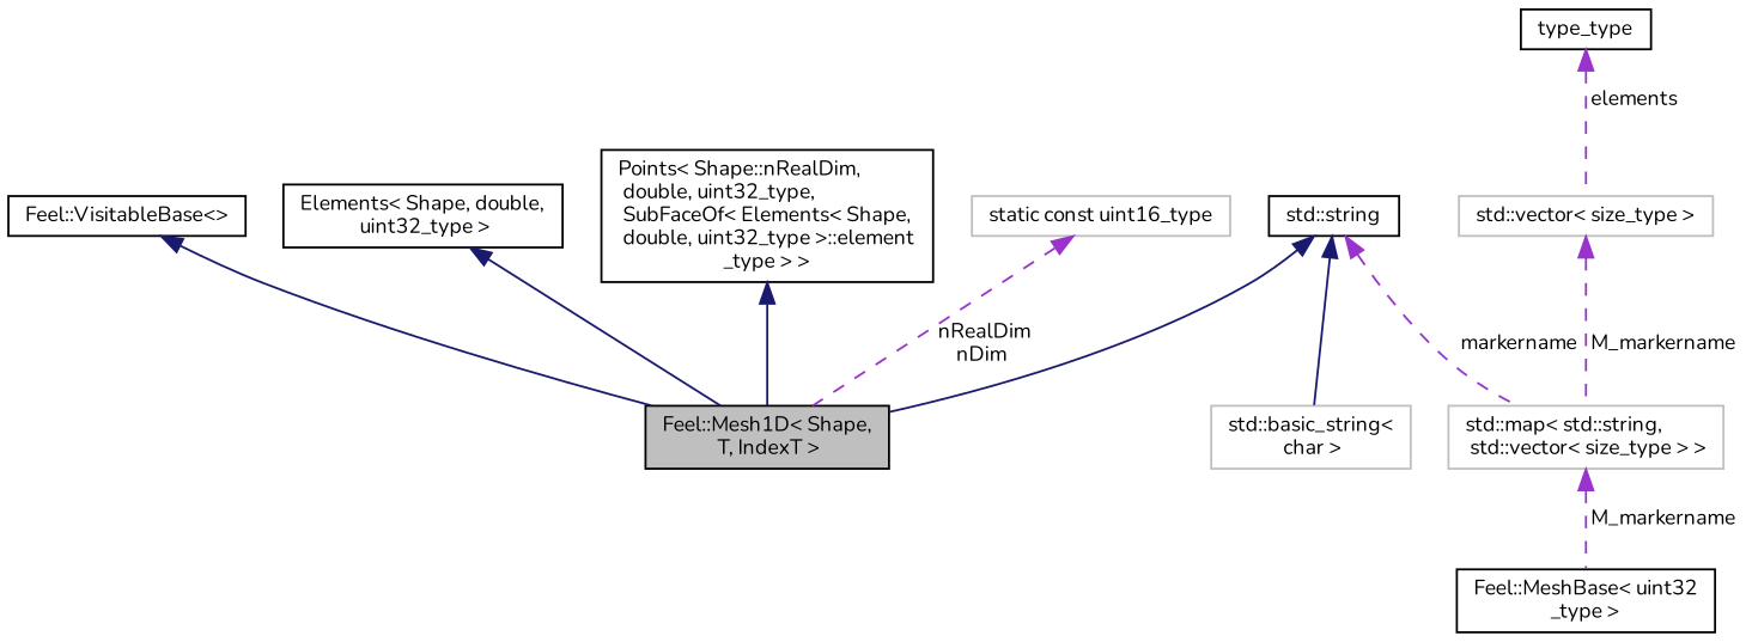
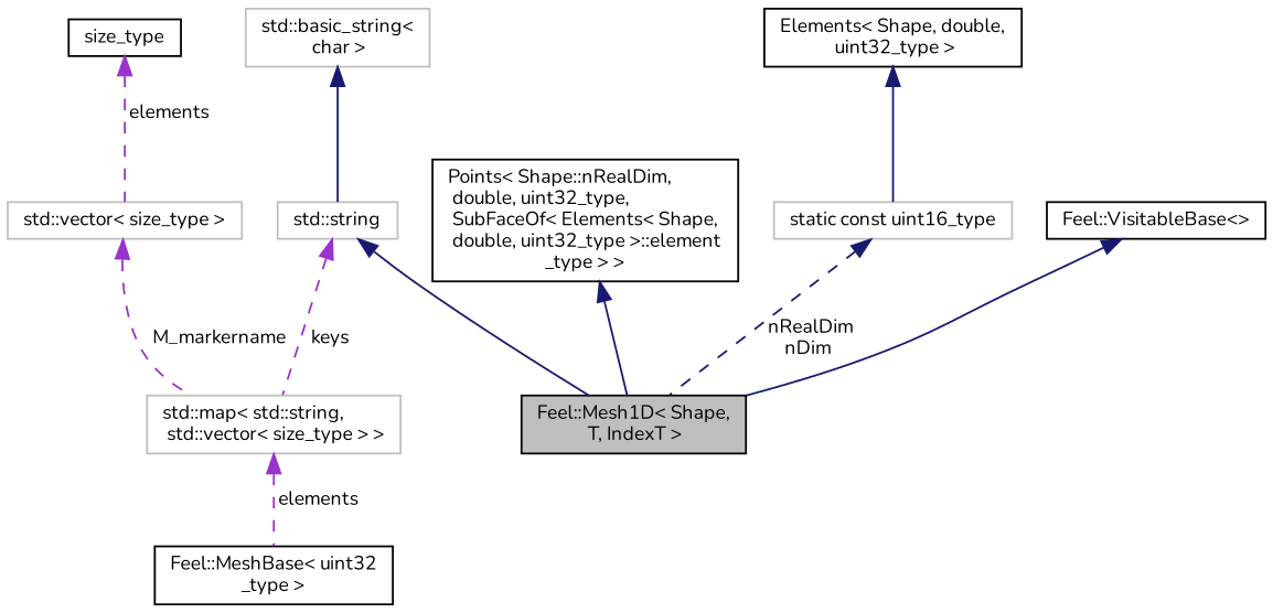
  digraph {
    fontname=Nunito
    rankdir=TB
    node [color=black fillcolor=white fontname=Nunito fontsize=10 shape=record style=filled]
    edge [color=midnightblue dir=back fontname=Nunito fontsize=10 labelfontname=Helvetica labelfontsize=10 style=solid]
    n1 [fillcolor=grey75 fontcolor=black height=0.2 label="Feel::Mesh1D\< Shape,\l T, IndexT \>" width=0.4]
    n2 [height=0.2 label="Feel::VisitableBase\<\>" width=0.4]
    n3 [height=0.2 label="Feel::MeshBase\< uint32\l_type \>" width=0.4]
    n4 [color=grey75 height=0.2 label="std::map\< std::string,\l std::vector\< size_type \> \>" width=0.4]
-   n5 [height=0.2 label="std::string" width=0.4]
+   n5 [color=grey75 height=0.2 label="std::string" width=0.4]
    n6 [color=grey75 height=0.2 label="std::basic_string\<\l char \>" width=0.4]
    n7 [color=grey75 height=0.2 label="std::vector\< size_type \>" width=0.4]
-   n8 [height=0.2 label=type_type width=0.4]
+   n8 [height=0.2 label=size_type width=0.4]
    n9 [height=0.2 label="Elements\< Shape, double,\l uint32_type \>" width=0.4]
    n10 [height=0.2 label="Points\< Shape::nRealDim,\l double, uint32_type,\l SubFaceOf\< Elements\< Shape,\l double, uint32_type \>::element\l_type \> \>" width=0.4]
    n11 [color=grey75 height=0.2 label="static const uint16_type" width=0.4]
    n2 -> n1
-   n4 -> n3 [color=darkorchid3 label=" M_markername" style=dashed]
+   n4 -> n3 [color=darkorchid3 label=" elements" style=dashed]
    n5 -> n1
-   n5 -> n4 [color=darkorchid3 label=" markername" style=dashed]
-   n5 -> n6
+   n5 -> n4 [color=darkorchid3 label=" keys" style=dashed]
+   n6 -> n5
    n7 -> n4 [color=darkorchid3 label=" M_markername" style=dashed]
    n8 -> n7 [color=darkorchid3 label=" elements" style=dashed]
-   n9 -> n1
+   n9 -> n11
    n10 -> n1
-   n11 -> n1 [color=darkorchid3 label=" nRealDim\nnDim" style=dashed]
+   n11 -> n1 [label=" nRealDim\nnDim" style=dashed]
  }
